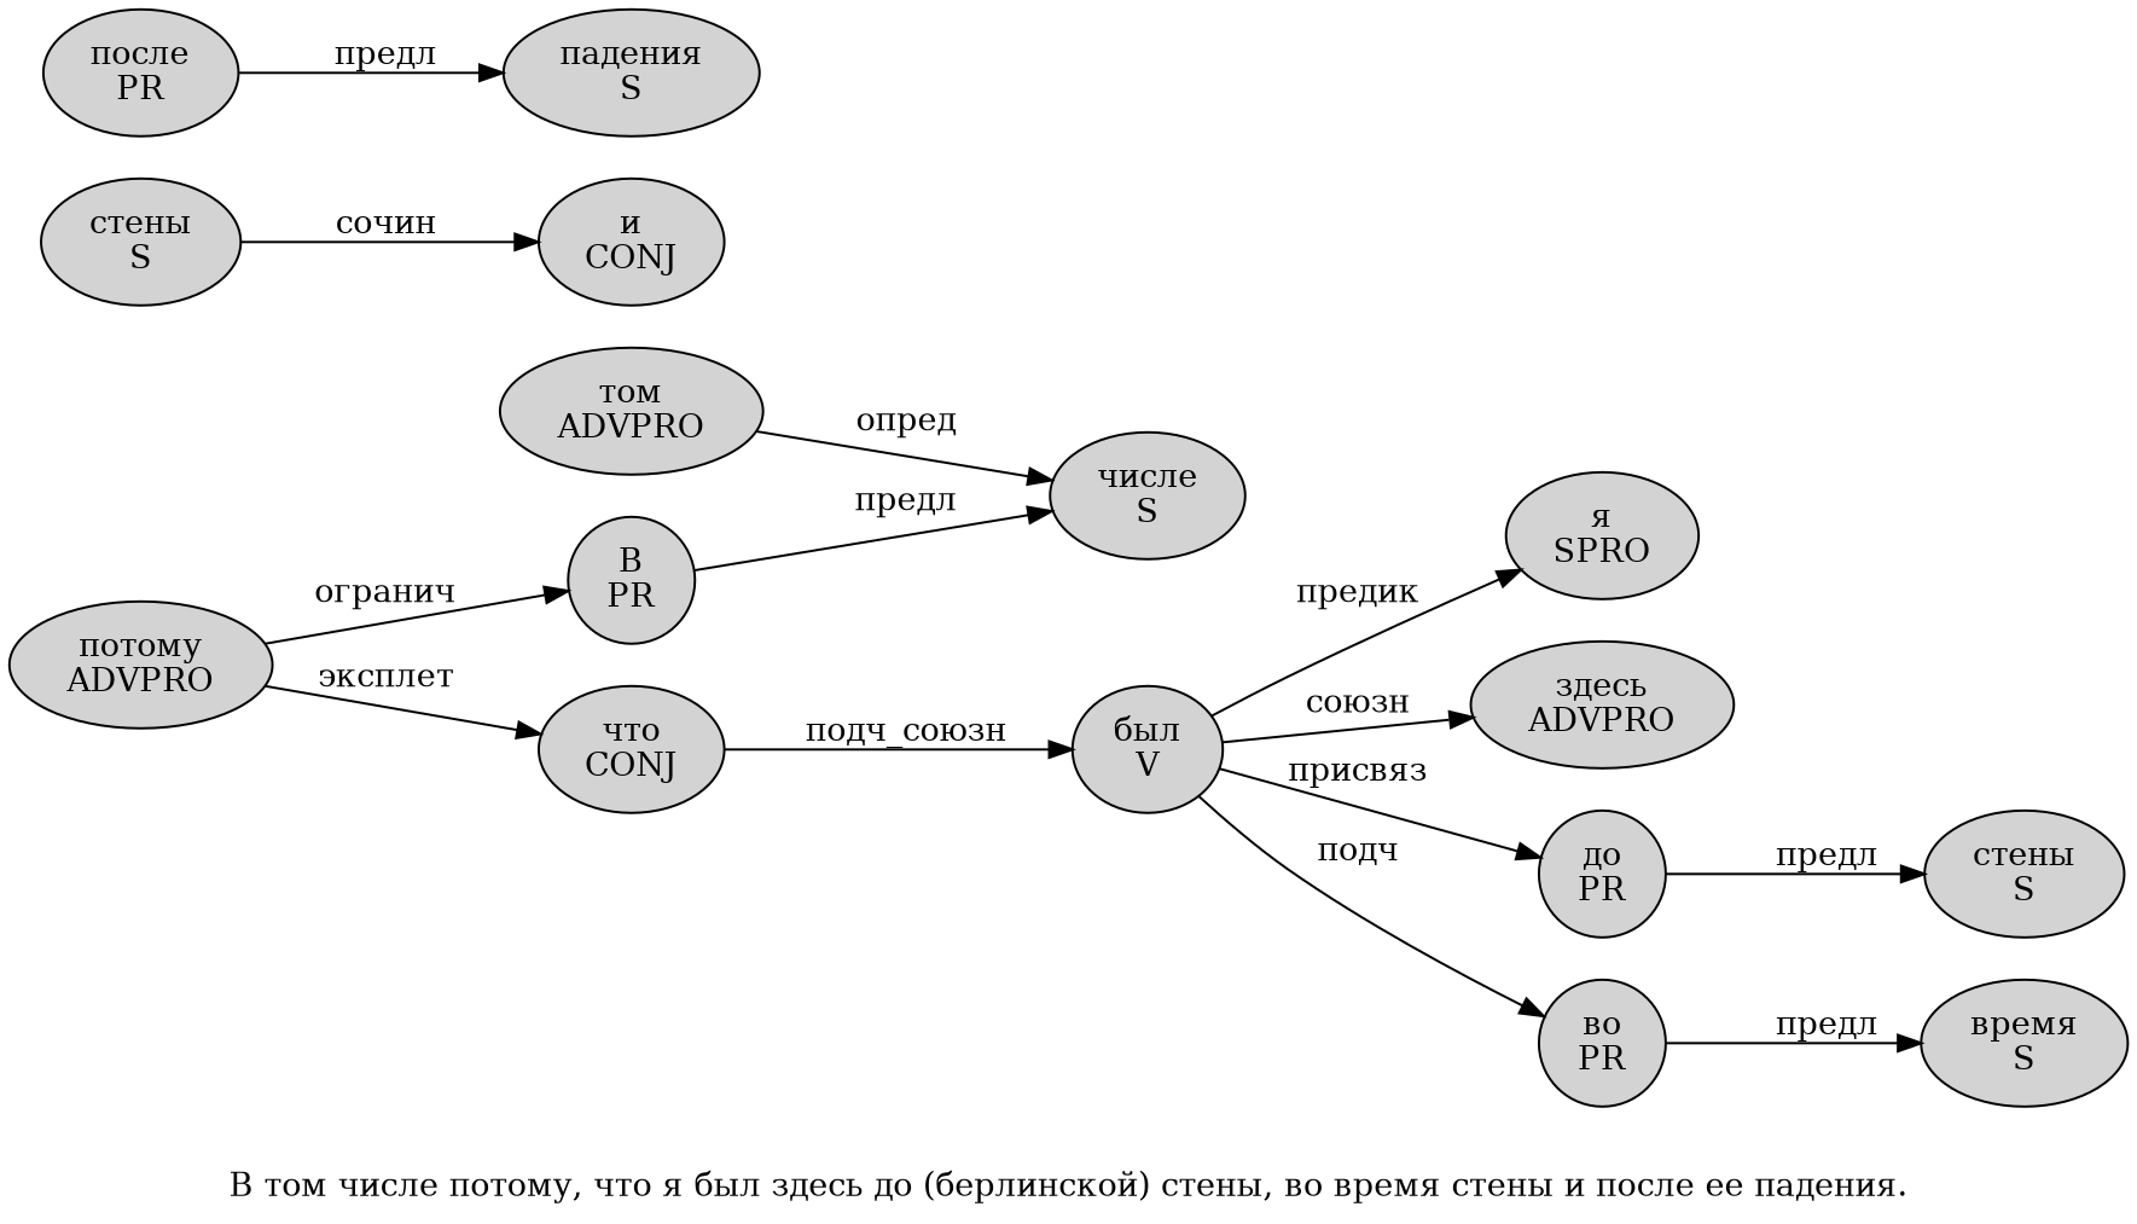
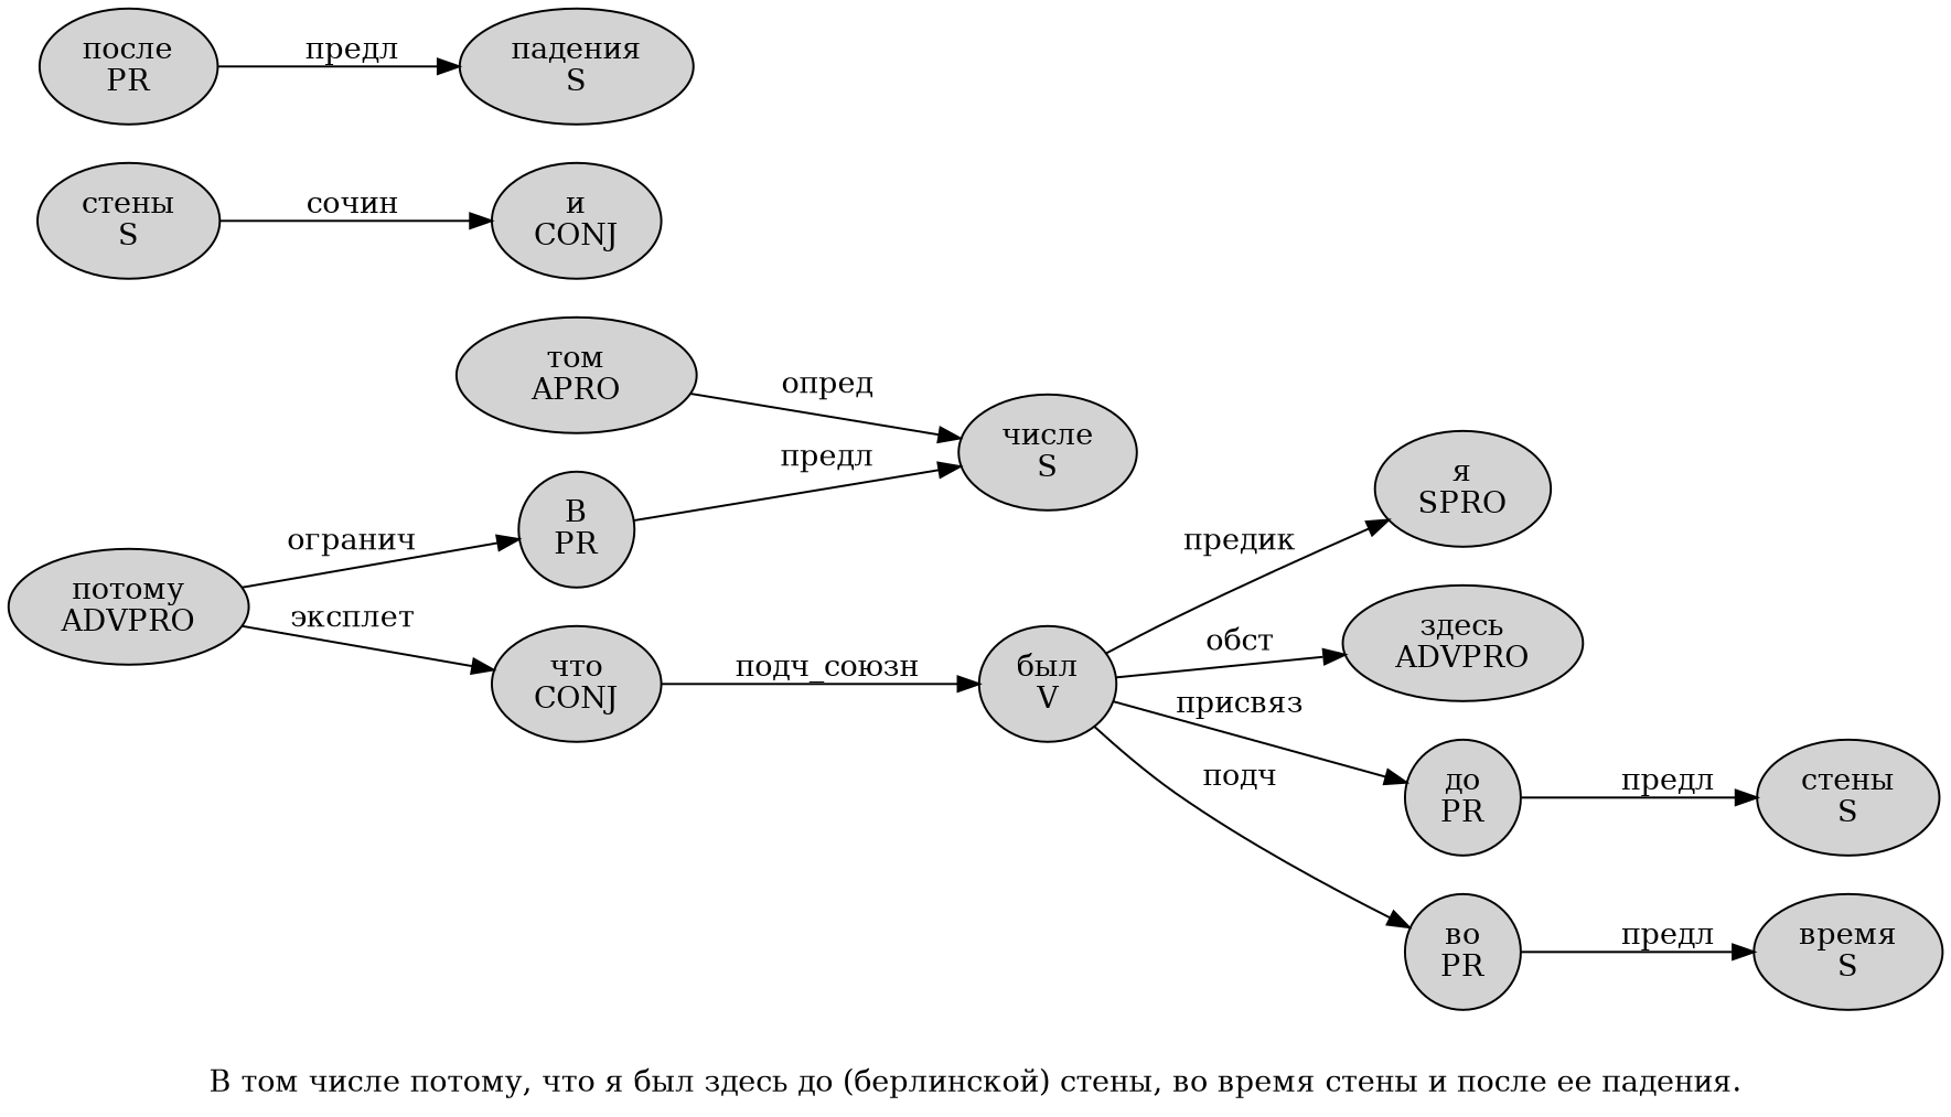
  digraph {
    label="В том числе потому, что я был здесь до (берлинской) стены, во время стены и после ее падения."
    rankdir=LR
    node [fillcolor=lightgray penwidth=1 shape=ellipse style=filled]
    n1 [label="В\nPR"]
    n2 [label="числе\nS"]
-   n3 [label="том\nADVPRO"]
+   n3 [label="том\nAPRO"]
    n4 [label="потому\nADVPRO"]
    n5 [label="что\nCONJ"]
    n6 [label="был\nV"]
    n7 [label="я\nSPRO"]
    n8 [label="здесь\nADVPRO"]
    n9 [label="до\nPR"]
    n10 [label="во\nPR"]
    n11 [label="стены\nS"]
    n12 [label="время\nS"]
    n13 [label="стены\nS"]
    n14 [label="и\nCONJ"]
    n15 [label="после\nPR"]
    n16 [label="падения\nS"]
    n1 -> n2 [label="предл"]
    n3 -> n2 [label="опред"]
    n4 -> n1 [label="огранич"]
    n4 -> n5 [label="эксплет"]
    n5 -> n6 [label="подч_союзн"]
    n6 -> n7 [label="предик"]
-   n6 -> n8 [label="союзн"]
+   n6 -> n8 [label="обст"]
    n6 -> n9 [label="присвяз"]
    n6 -> n10 [label="подч"]
    n9 -> n11 [label="предл"]
    n10 -> n12 [label="предл"]
    n13 -> n14 [label="сочин"]
    n15 -> n16 [label="предл"]
  }
